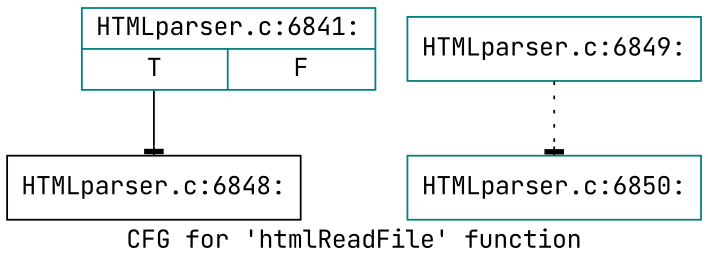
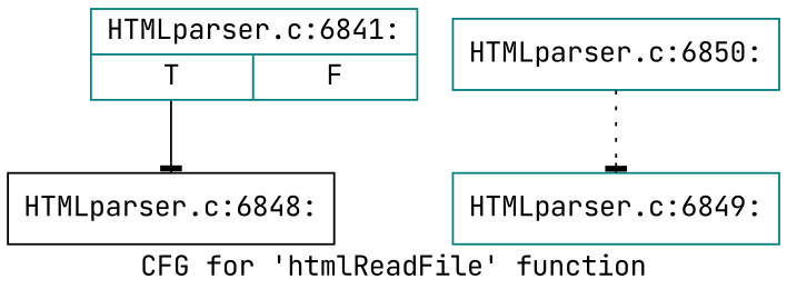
  digraph {
    fontname="JetBrains Mono"
    label="CFG for 'htmlReadFile' function"
    node [color=teal fontname="JetBrains Mono" shape=record]
    edge [arrowhead=tee fontname="JetBrains Mono"]
    n1 [label="{HTMLparser.c:6841:|{<s0>T|<s1>F}}"]
    n2 [color=black label="{HTMLparser.c:6848:}"]
    n3 [label="{HTMLparser.c:6849:}"]
    n4 [label="{HTMLparser.c:6850:}"]
    n1 -> n2 [style=solid tailport=s0]
-   n3 -> n4 [style=dotted]
+   n4 -> n3 [style=dotted]
  }
